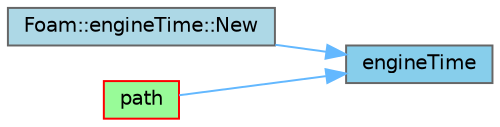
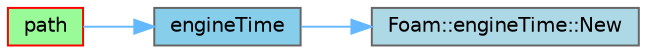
  digraph {
    rankdir=RL
    node [fontname=Helvetica fontsize=10 shape=box style=filled]
    edge [color=steelblue1 dir=back fontname=Helvetica fontsize=10 labelfontname=Helvetica labelfontsize=10 style=solid]
    n1 [color=gray40 fillcolor=skyblue fontcolor=black height=0.2 label=engineTime width=0.4]
    n2 [color=grey40 fillcolor=lightblue height=0.2 label="Foam::engineTime::New" width=0.4]
    n3 [color=red fillcolor=palegreen height=0.2 label=path width=0.4]
-   n1 -> n2
+   n2 -> n1
    n1 -> n3
  }
